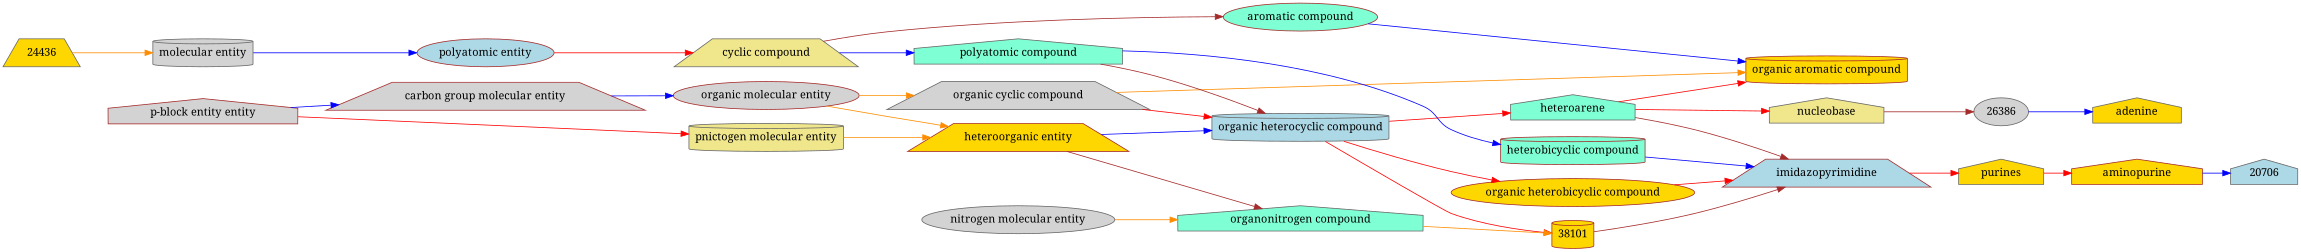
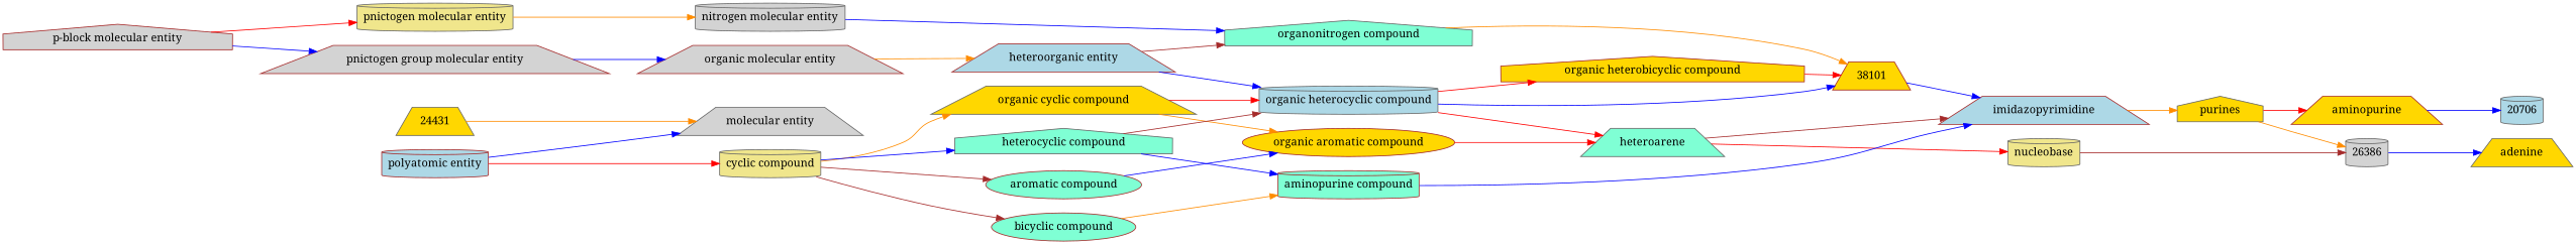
  digraph {
    fontname="Noto Serif"
    rankdir=LR
    node [color=gray40 fillcolor=gold fontname="Noto Serif" shape=cylinder style=filled]
    edge [color=blue fontname="Noto Serif"]
-   n1 [label=adenine shape=house]
-   n2 [fillcolor=lightgrey label=26386 shape=ellipse]
-   n3 [fillcolor=lightblue label=20706 shape=house]
-   n4 [fillcolor=khaki label=nucleobase shape=house]
+   n1 [label=adenine shape=trapezium]
+   n2 [fillcolor=lightgrey label=26386]
+   n3 [fillcolor=lightblue label=20706]
+   n4 [fillcolor=khaki label=nucleobase]
    n5 [label=purines shape=house]
-   n6 [color=brown label=aminopurine shape=house]
-   n7 [color=brown label=38101]
+   n6 [color=brown label=aminopurine shape=trapezium]
+   n7 [color=brown label=38101 shape=trapezium]
    n8 [color=brown fillcolor=lightblue label=imidazopyrimidine shape=trapezium]
    n9 [fillcolor=lightblue label="organic heterocyclic compound"]
-   n10 [color=brown label="organic heterobicyclic compound" shape=ellipse]
-   n11 [fillcolor=aquamarine label=heteroarene shape=house]
+   n10 [color=brown label="organic heterobicyclic compound" shape=house]
+   n11 [fillcolor=aquamarine label=heteroarene shape=trapezium]
    n12 [fillcolor=aquamarine label="organonitrogen compound" shape=house]
-   n13 [color=brown label="heteroorganic entity" shape=trapezium]
-   n14 [fillcolor=lightgrey label="organic cyclic compound" shape=trapezium]
-   n15 [color=brown label="organic aromatic compound"]
-   n16 [fillcolor=aquamarine label="polyatomic compound" shape=house]
-   n17 [color=brown fillcolor=aquamarine label="heterobicyclic compound"]
-   n18 [fillcolor=lightgrey label="nitrogen molecular entity" shape=ellipse]
-   n19 [color=brown fillcolor=lightgrey label="organic molecular entity" shape=ellipse]
-   n20 [fillcolor=khaki label="cyclic compound" shape=trapezium]
+   n13 [color=brown fillcolor=lightblue label="heteroorganic entity" shape=trapezium]
+   n14 [label="organic cyclic compound" shape=trapezium]
+   n15 [color=brown label="organic aromatic compound" shape=ellipse]
+   n16 [fillcolor=aquamarine label="heterocyclic compound" shape=house]
+   n17 [color=brown fillcolor=aquamarine label="aminopurine compound"]
+   n18 [fillcolor=lightgrey label="nitrogen molecular entity"]
+   n19 [color=brown fillcolor=lightgrey label="organic molecular entity" shape=trapezium]
+   n20 [fillcolor=khaki label="cyclic compound"]
+   n21 [color=brown fillcolor=aquamarine label="bicyclic compound" shape=ellipse]
    n22 [color=brown fillcolor=aquamarine label="aromatic compound" shape=ellipse]
    n23 [fillcolor=khaki label="pnictogen molecular entity"]
-   n24 [color=brown fillcolor=lightgrey label="carbon group molecular entity" shape=trapezium]
-   n25 [color=brown fillcolor=lightblue label="polyatomic entity" shape=ellipse]
-   n26 [color=brown fillcolor=lightgrey label="p-block entity entity" shape=house]
-   n27 [fillcolor=lightgrey label="molecular entity"]
-   n28 [label=24436 shape=trapezium]
+   n24 [color=brown fillcolor=lightgrey label="pnictogen group molecular entity" shape=trapezium]
+   n25 [color=brown fillcolor=lightblue label="polyatomic entity"]
+   n26 [color=brown fillcolor=lightgrey label="p-block molecular entity" shape=house]
+   n27 [fillcolor=lightgrey label="molecular entity" shape=trapezium]
+   n28 [label=24431 shape=trapezium]
    n2 -> n1
    n4 -> n2 [color=brown]
+   n5 -> n2 [color=darkorange]
    n5 -> n6 [color=red]
    n6 -> n3
-   n7 -> n8 [color=brown]
-   n8 -> n5 [color=red]
-   n9 -> n7 [color=red]
+   n7 -> n8
+   n8 -> n5 [color=darkorange]
+   n9 -> n7
    n9 -> n10 [color=red]
    n9 -> n11 [color=red]
-   n10 -> n8 [color=red]
+   n10 -> n7 [color=red]
    n11 -> n4 [color=red]
    n11 -> n8 [color=brown]
    n12 -> n7 [color=darkorange]
    n13 -> n9
    n13 -> n12 [color=brown]
    n14 -> n9 [color=red]
    n14 -> n15 [color=darkorange]
-   n11 -> n15 [color=red]
+   n15 -> n11 [color=red]
    n16 -> n9 [color=brown]
    n16 -> n17
    n17 -> n8
-   n18 -> n12 [color=darkorange]
+   n18 -> n12
    n19 -> n13 [color=darkorange]
-   n19 -> n14 [color=darkorange]
+   n20 -> n14 [color=darkorange]
    n20 -> n16
+   n20 -> n21 [color=brown]
    n20 -> n22 [color=brown]
+   n21 -> n17 [color=darkorange]
    n22 -> n15
-   n23 -> n13 [color=darkorange]
+   n23 -> n18 [color=darkorange]
    n24 -> n19
    n25 -> n20 [color=red]
    n26 -> n23 [color=red]
    n26 -> n24
-   n27 -> n25
+   n25 -> n27
    n28 -> n27 [color=darkorange]
  }
